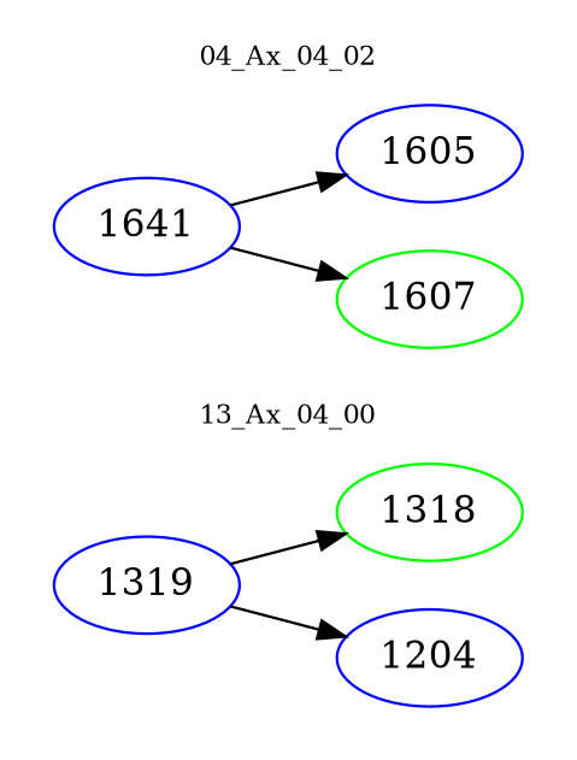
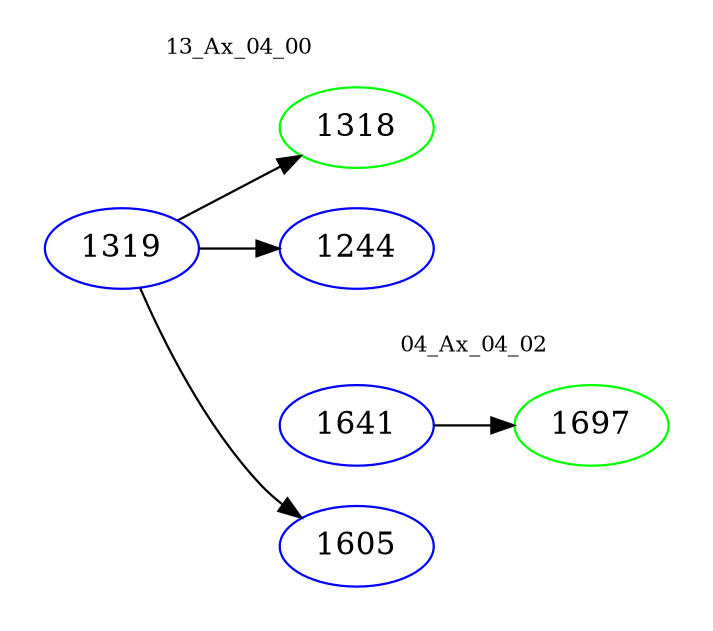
  digraph {
    rankdir=LR
    node [color=blue]
    edge [color=black]
    n1 [label=1319]
-   n2 [label=1204]
+   n2 [label=1244]
    n3 [color=green label=1318]
    n4 [label=1641]
-   n5 [color=green label=1607]
+   n5 [color=green label=1697]
    n6 [label=1605]
    subgraph cluster_1 {
      color=white
      fontsize=10
      label="13_Ax_04_00"
      n1
      n2
      n3
    }
    subgraph cluster_2 {
      color=white
      fontsize=10
      label="04_Ax_04_02"
      n4
      n5
      n6
    }
    n1 -> n2
    n1 -> n3
    n4 -> n5
-   n4 -> n6
+   n1 -> n6
  }
